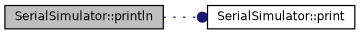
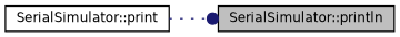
  digraph {
    rankdir=LR
    node [color=black fontname=Helvetica fontsize=10 shape=record style=filled]
    n1 [fillcolor=grey75 fontcolor=black height=0.2 label="SerialSimulator::println" width=0.4]
    n2 [fillcolor=white height=0.2 label="SerialSimulator::print" width=0.4]
-   n1 -> n2 [color=midnightblue fontname=Helvetica fontsize=10 labelfontname=Helvetica labelfontsize=10 style=dotted arrowhead=dot]
+   n2 -> n1 [color=midnightblue fontname=Helvetica fontsize=10 labelfontname=Helvetica labelfontsize=10 style=dotted arrowhead=dot]
  }
